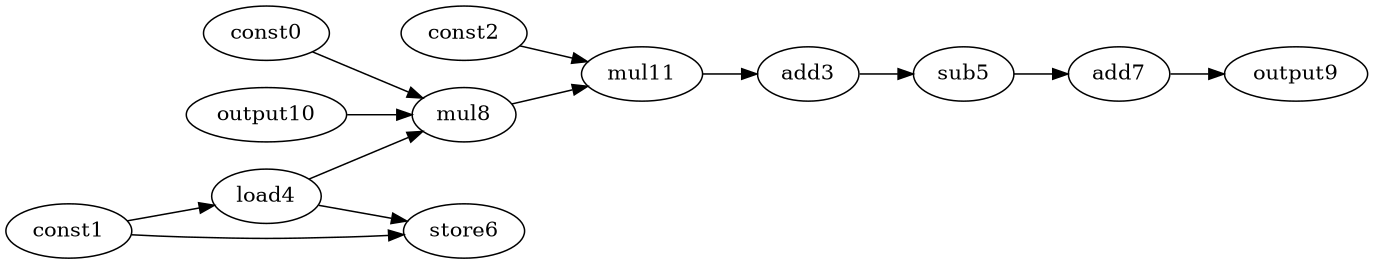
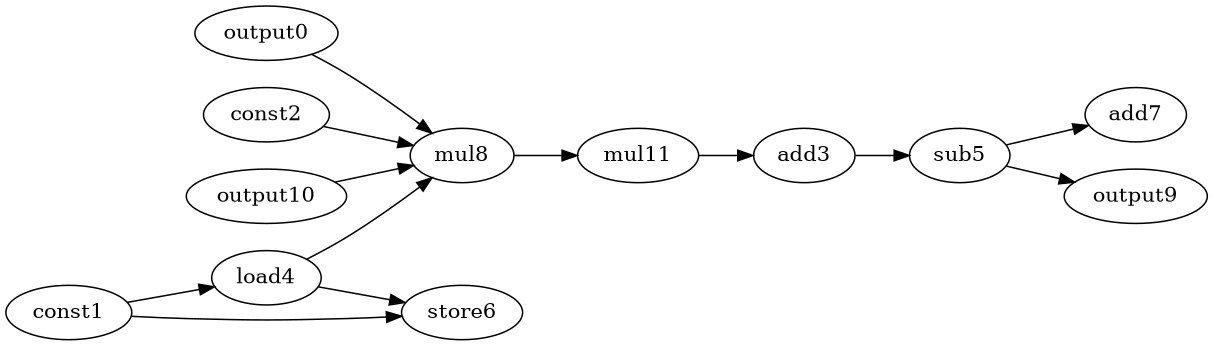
  digraph {
    rankdir=LR
    node [opcode=const]
    edge [operand=0]
    mul8 [opcode=mul]
-   const0
+   const0 [label=output0]
    sub5 [opcode=sub]
    add7 [opcode=add]
    mul11 [opcode=mul]
    load4 [opcode=load]
    const1
    store6 [opcode=store]
    const2
    add3 [opcode=add]
    output9 [opcode=output]
    output10 [opcode=output]
    mul8 -> mul11
    const0 -> mul8
    sub5 -> add7 [operand=1]
-   add7 -> output9
+   sub5 -> output9
    mul11 -> add3 [operand=1]
    load4 -> mul8 [operand=1]
    load4 -> store6 [operand=1]
    const1 -> load4
    const1 -> store6
-   const2 -> mul11 [operand=1]
+   const2 -> mul8 [operand=1]
    add3 -> sub5 [operand=1]
    output10 -> mul8
  }
